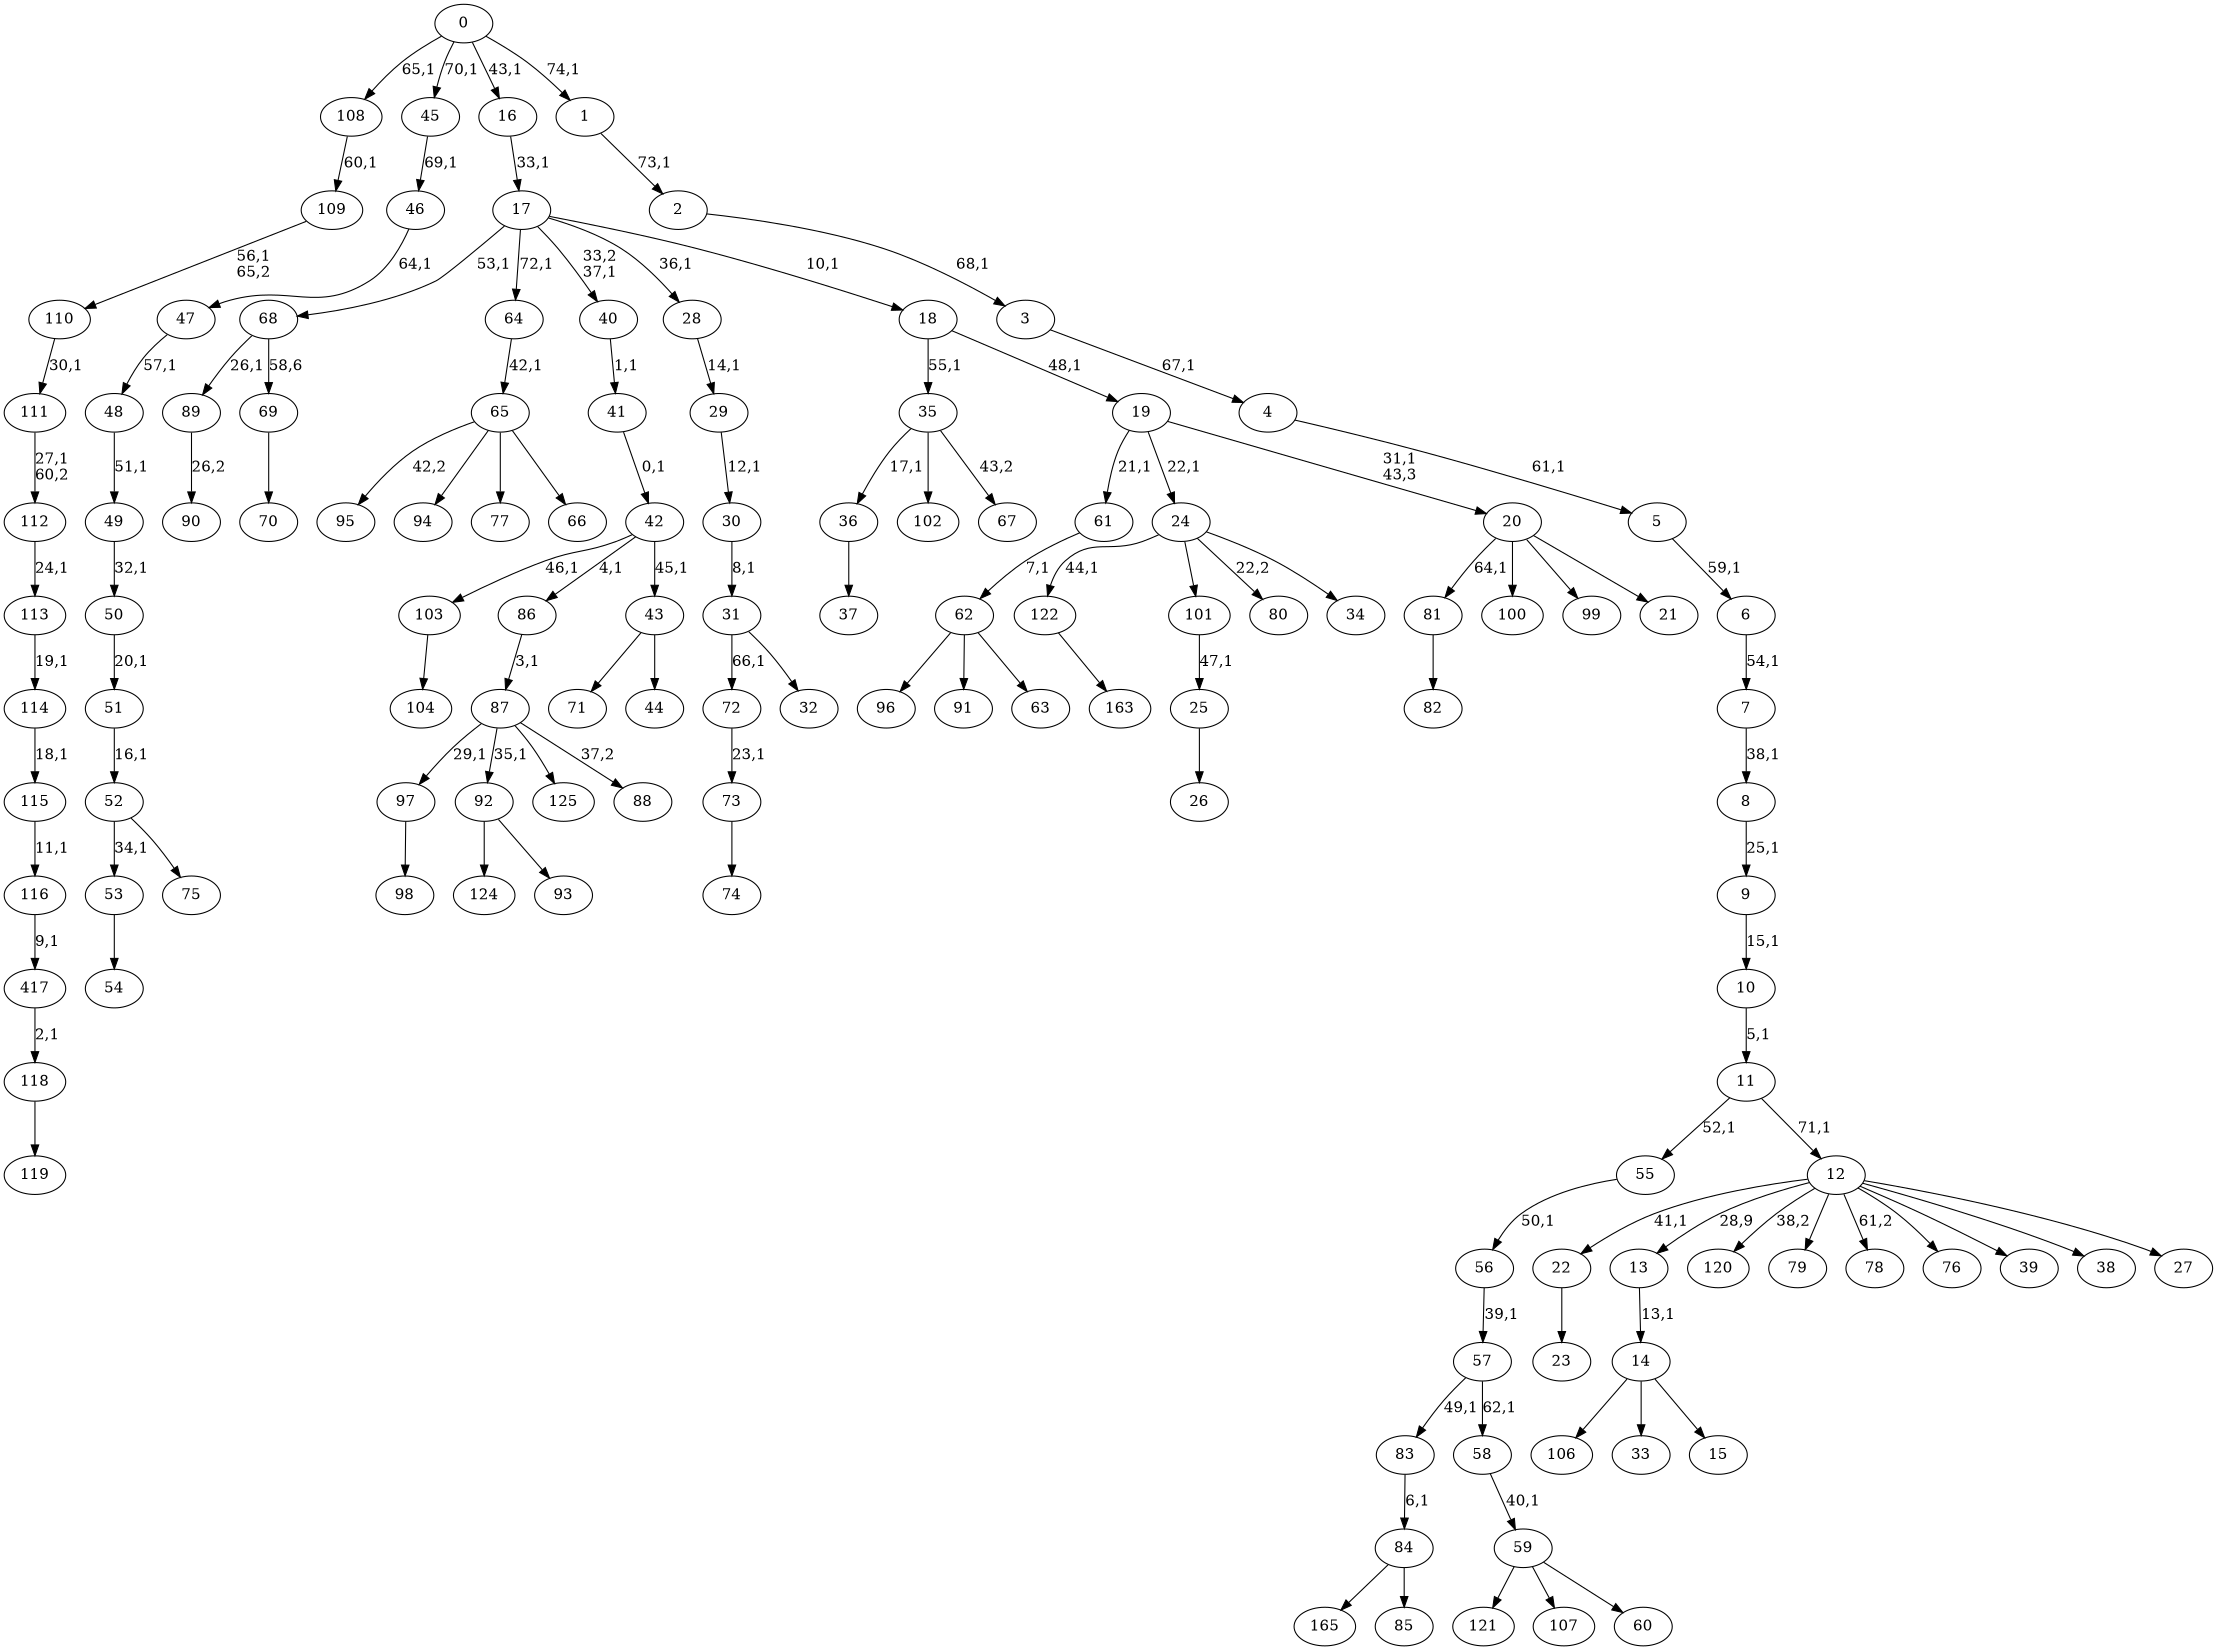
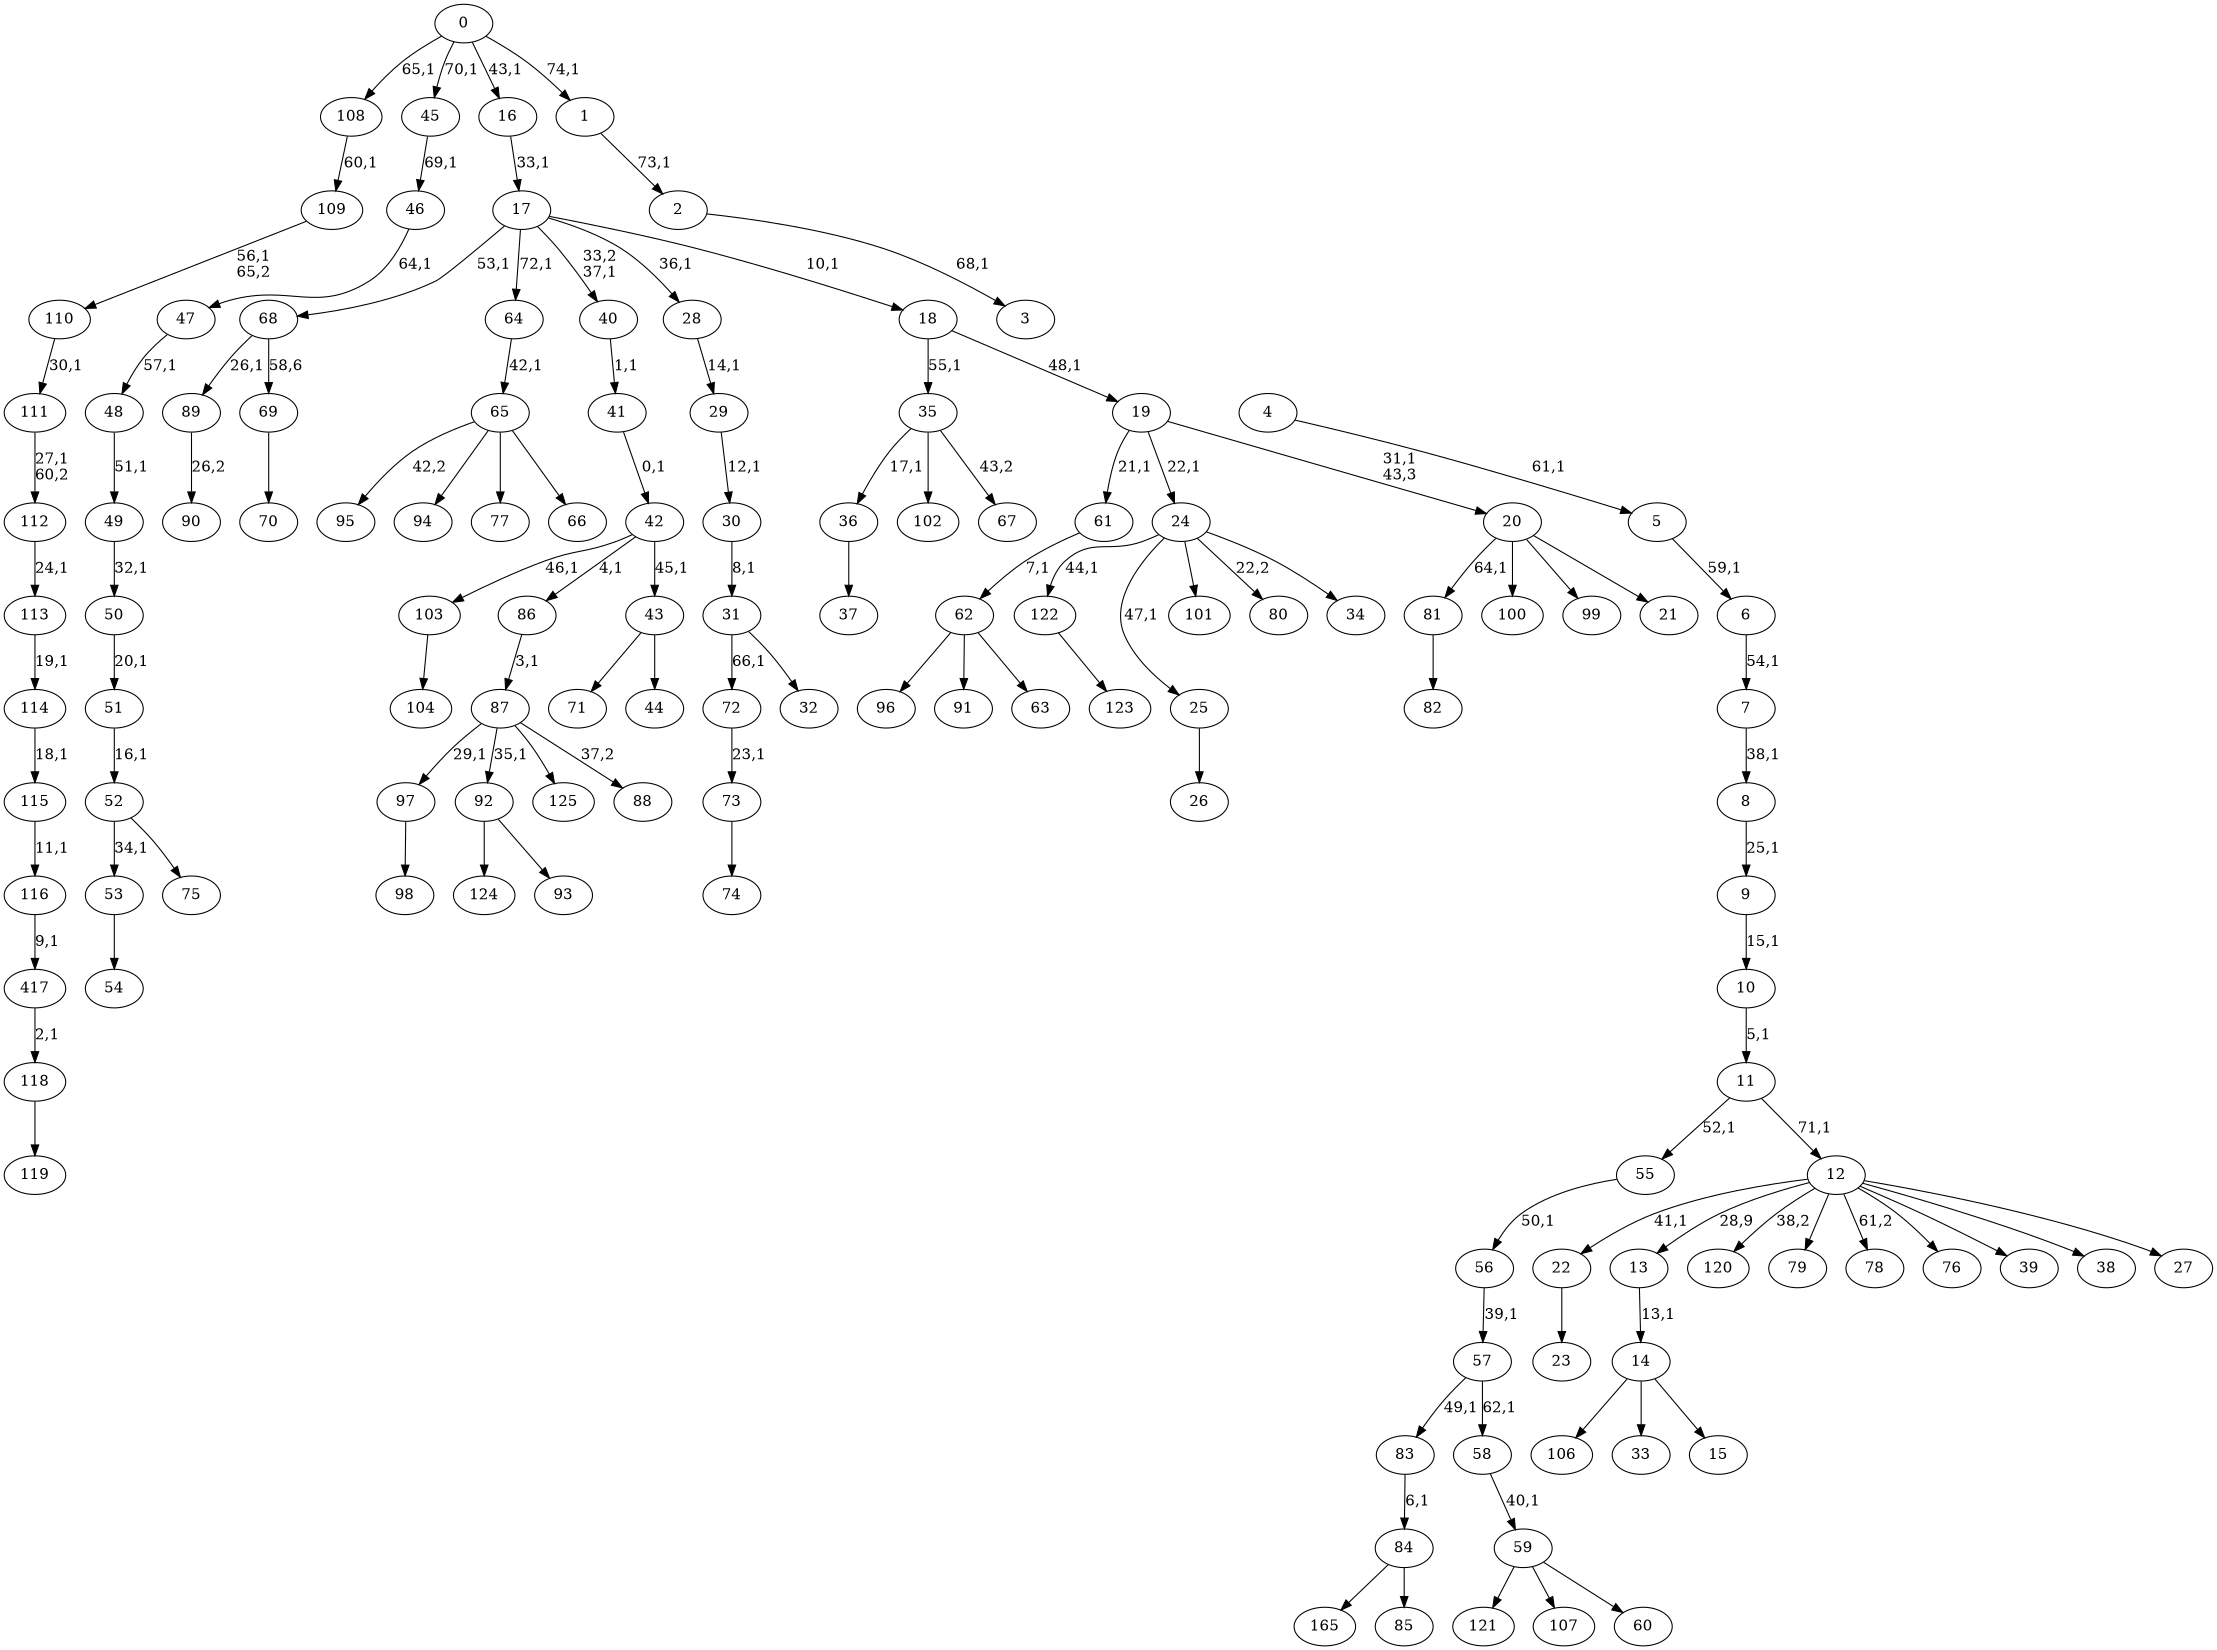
  digraph {
    122
-   123 [label=163]
+   123
    118
    119
    n5 [label=417]
    116
    115
    114
    113
    112
    111
    110
    109
    108
    103
    104
    97
    98
    92
    124
    93
    89
    90
    87
    125
    88
    86
    n28 [label=165]
    84
    85
    83
    81
    82
    73
    74
    72
    69
    70
    68
    65
    95
    94
    77
    66
    64
    62
    96
    91
    63
    61
    59
    121
    107
    60
    58
    57
    56
    55
    53
    54
    52
    75
    51
    50
    49
    48
    47
    46
    45
    43
    71
    44
    42
    41
    40
    36
    37
    35
    102
    67
    31
    32
    30
    29
    28
    25
    26
    24
    101
    80
    34
    22
    23
    20
    100
    99
    21
    19
    18
    17
    16
    14
    106
    33
    15
    13
    12
    120
    79
    78
    76
    39
    38
    27
    11
    10
    9
    8
    7
    6
    5
    4
    3
    2
    1
    0
    122 -> 123
    118 -> 119
    n5 -> 118 [label="2,1"]
    116 -> n5 [label="9,1"]
    115 -> 116 [label="11,1"]
    114 -> 115 [label="18,1"]
    113 -> 114 [label="19,1"]
    112 -> 113 [label="24,1"]
    111 -> 112 [label="27,1\n60,2"]
    110 -> 111 [label="30,1"]
    109 -> 110 [label="56,1\n65,2"]
    108 -> 109 [label="60,1"]
    103 -> 104
    97 -> 98
    92 -> 124
    92 -> 93
    89 -> 90 [label="26,2"]
    87 -> 97 [label="29,1"]
    87 -> 92 [label="35,1"]
    87 -> 125
    87 -> 88 [label="37,2"]
    86 -> 87 [label="3,1"]
    84 -> n28
    84 -> 85
    83 -> 84 [label="6,1"]
    81 -> 82
    73 -> 74
    72 -> 73 [label="23,1"]
    69 -> 70
    68 -> 89 [label="26,1"]
    68 -> 69 [label="58,6"]
    65 -> 95 [label="42,2"]
    65 -> 94
    65 -> 77
    65 -> 66
    64 -> 65 [label="42,1"]
    62 -> 96
    62 -> 91
    62 -> 63
    61 -> 62 [label="7,1"]
    59 -> 121
    59 -> 107
    59 -> 60
    58 -> 59 [label="40,1"]
    57 -> 83 [label="49,1"]
    57 -> 58 [label="62,1"]
    56 -> 57 [label="39,1"]
    55 -> 56 [label="50,1"]
    53 -> 54
    52 -> 53 [label="34,1"]
    52 -> 75
    51 -> 52 [label="16,1"]
    50 -> 51 [label="20,1"]
    49 -> 50 [label="32,1"]
    48 -> 49 [label="51,1"]
    47 -> 48 [label="57,1"]
    46 -> 47 [label="64,1"]
    45 -> 46 [label="69,1"]
    43 -> 71
    43 -> 44
    42 -> 103 [label="46,1"]
    42 -> 86 [label="4,1"]
    42 -> 43 [label="45,1"]
    41 -> 42 [label="0,1"]
    40 -> 41 [label="1,1"]
    36 -> 37
    35 -> 36 [label="17,1"]
    35 -> 102
    35 -> 67 [label="43,2"]
    31 -> 72 [label="66,1"]
    31 -> 32
    30 -> 31 [label="8,1"]
    29 -> 30 [label="12,1"]
    28 -> 29 [label="14,1"]
    25 -> 26
    24 -> 122 [label="44,1"]
-   101 -> 25 [label="47,1"]
+   24 -> 25 [label="47,1"]
    24 -> 101
    24 -> 80 [label="22,2"]
    24 -> 34
    22 -> 23
    20 -> 81 [label="64,1"]
    20 -> 100
    20 -> 99
    20 -> 21
    19 -> 61 [label="21,1"]
    19 -> 24 [label="22,1"]
    19 -> 20 [label="31,1\n43,3"]
    18 -> 35 [label="55,1"]
    18 -> 19 [label="48,1"]
    17 -> 68 [label="53,1"]
    17 -> 64 [label="72,1"]
    17 -> 40 [label="33,2\n37,1"]
    17 -> 28 [label="36,1"]
    17 -> 18 [label="10,1"]
    16 -> 17 [label="33,1"]
    14 -> 106
    14 -> 33
    14 -> 15
    13 -> 14 [label="13,1"]
    12 -> 22 [label="41,1"]
    12 -> 13 [label="28,9"]
    12 -> 120 [label="38,2"]
    12 -> 79
    12 -> 78 [label="61,2"]
    12 -> 76
    12 -> 39
    12 -> 38
    12 -> 27
    11 -> 55 [label="52,1"]
    11 -> 12 [label="71,1"]
    10 -> 11 [label="5,1"]
    9 -> 10 [label="15,1"]
    8 -> 9 [label="25,1"]
    7 -> 8 [label="38,1"]
    6 -> 7 [label="54,1"]
    5 -> 6 [label="59,1"]
    4 -> 5 [label="61,1"]
-   3 -> 4 [label="67,1"]
    2 -> 3 [label="68,1"]
    1 -> 2 [label="73,1"]
    0 -> 108 [label="65,1"]
    0 -> 45 [label="70,1"]
    0 -> 16 [label="43,1"]
    0 -> 1 [label="74,1"]
  }
